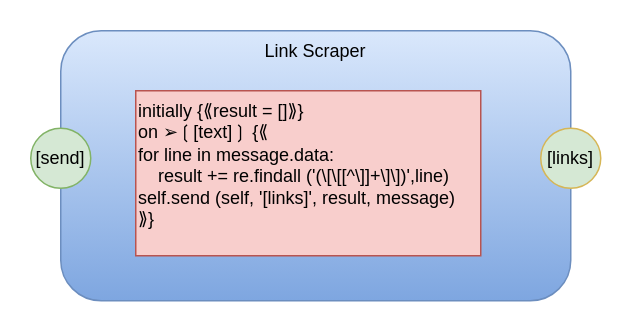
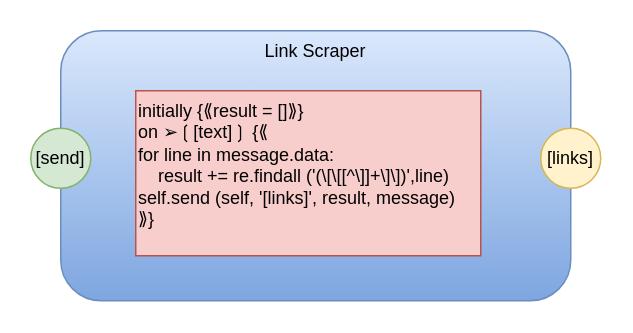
  <mxCell id="0" />
  <mxCell id="1" parent="0" />
  <mxCell id="2" value="Link Scraper" style="rounded=1;whiteSpace=wrap;html=1;horizontal=1;verticalAlign=top;strokeColor=#6c8ebf;fillColor=#dae8fc;gradientColor=#7ea6e0;" vertex="1" parent="1"><mxGeometry x="40" y="20" width="340" height="180" as="geometry" /></mxCell>
  <mxCell id="3" value="[send]" style="ellipse;whiteSpace=wrap;html=1;aspect=fixed;fillColor=#d5e8d4;strokeColor=#82b366;" vertex="1" parent="1"><mxGeometry x="20" y="85" width="40" height="40" as="geometry" /></mxCell>
- <mxCell id="4" value="[links]" style="ellipse;whiteSpace=wrap;html=1;aspect=fixed;fillColor=#d5e8d4;strokeColor=#d6b656;" vertex="1" parent="1"><mxGeometry x="360" y="85" width="40" height="40" as="geometry" /></mxCell>
+ <mxCell id="4" value="[links]" style="ellipse;whiteSpace=wrap;html=1;aspect=fixed;fillColor=#fff2cc;strokeColor=#d6b656;" vertex="1" parent="1"><mxGeometry x="360" y="85" width="40" height="40" as="geometry" /></mxCell>
  <mxCell id="5" value="&lt;div&gt;&lt;div&gt;&lt;div&gt;&lt;div&gt;initially {⟪result = []⟫}&lt;/div&gt;&lt;div&gt;on ➢❲[text]❳ {⟪&lt;/div&gt;&lt;div&gt;for line in message.data:&lt;/div&gt;&lt;div&gt;&amp;nbsp; &amp;nbsp; result += re.findall ('(\[\[[^\]]+\]\])',line)&lt;/div&gt;&lt;div&gt;self.send (self, '[links]', result, message)&lt;/div&gt;&lt;div&gt;⟫}&lt;/div&gt;&lt;/div&gt;&lt;/div&gt;&lt;/div&gt;&lt;div&gt;&lt;br&gt;&lt;/div&gt;" style="rounded=0;whiteSpace=wrap;html=1;align=left;verticalAlign=top;fillColor=#f8cecc;strokeColor=#b85450;" vertex="1" parent="1"><mxGeometry x="90" y="60" width="230" height="110" as="geometry" /></mxCell>
